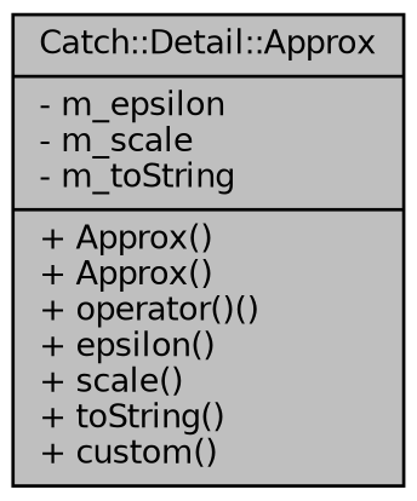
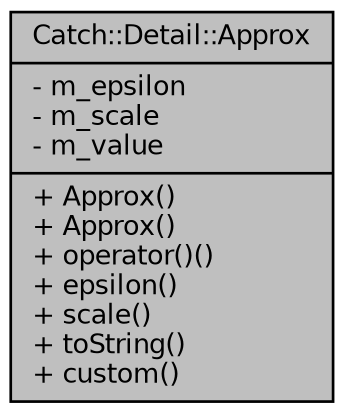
  digraph {
-   n1 [color=black fillcolor=grey75 fontcolor=black fontname=Helvetica fontsize=10 height=0.2 label="{Catch::Detail::Approx\n|- m_epsilon\l- m_scale\l- m_toString\l|+ Approx()\l+ Approx()\l+ operator()()\l+ epsilon()\l+ scale()\l+ toString()\l+ custom()\l}" shape=record style=filled width=0.4]
+   n1 [color=black fillcolor=grey75 fontcolor=black fontname=Helvetica fontsize=10 height=0.2 label="{Catch::Detail::Approx\n|- m_epsilon\l- m_scale\l- m_value\l|+ Approx()\l+ Approx()\l+ operator()()\l+ epsilon()\l+ scale()\l+ toString()\l+ custom()\l}" shape=record style=filled width=0.4]
  }
